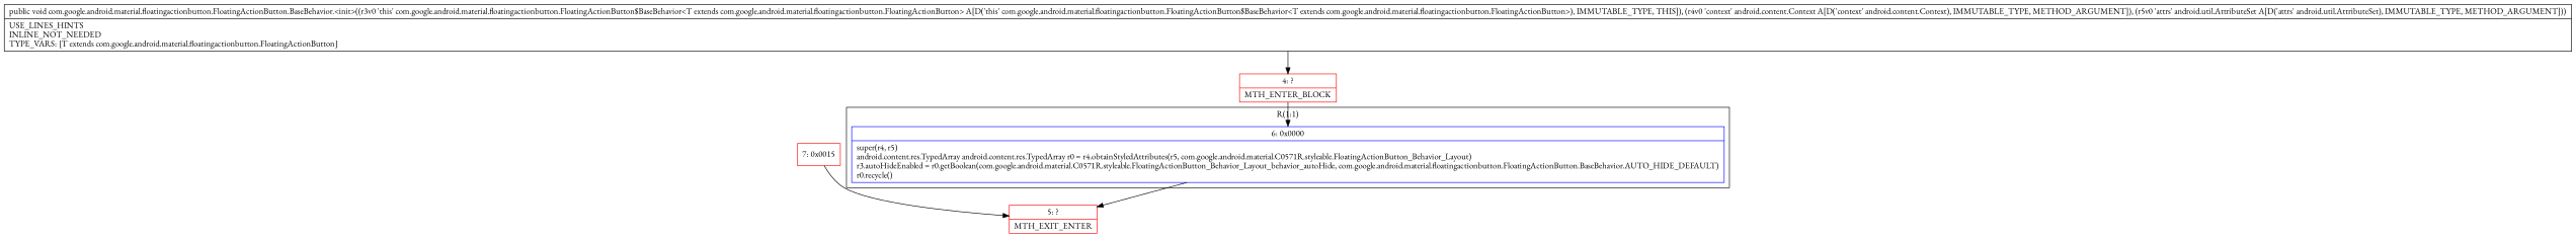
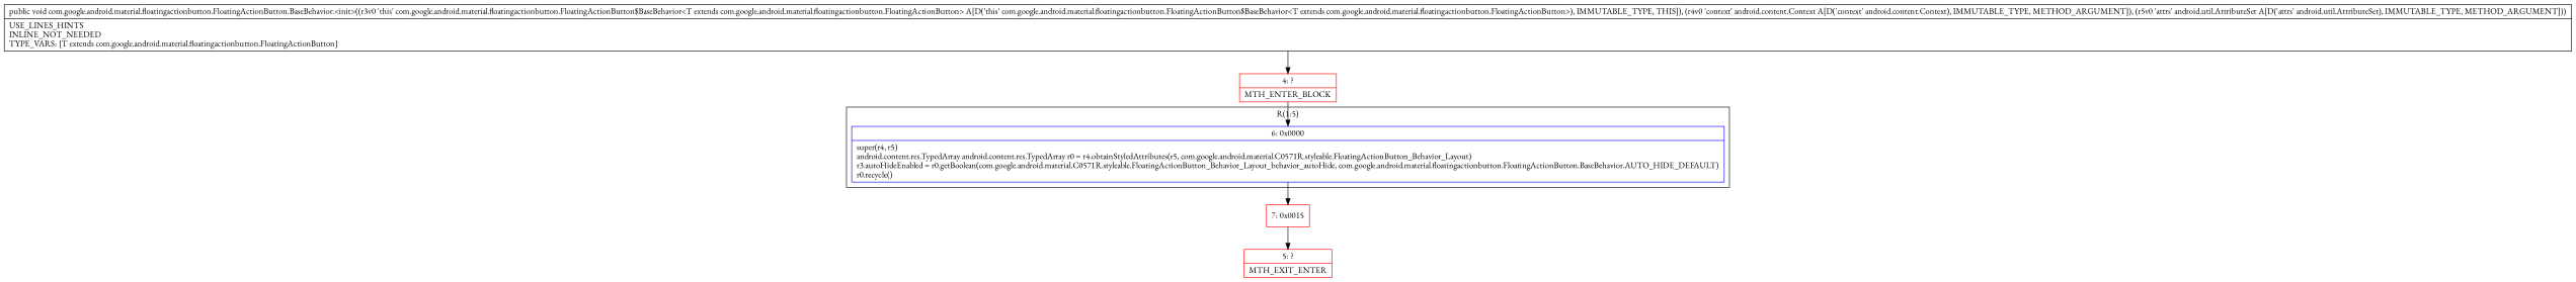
  digraph {
    fontname="EB Garamond"
    node [color=red fontname="EB Garamond" shape=record]
    edge [fontname="EB Garamond"]
    n1 [color=blue label="{6\:\ 0x0000|super(r4, r5)\landroid.content.res.TypedArray android.content.res.TypedArray r0 = r4.obtainStyledAttributes(r5, com.google.android.material.C0571R.styleable.FloatingActionButton_Behavior_Layout)\lr3.autoHideEnabled = r0.getBoolean(com.google.android.material.C0571R.styleable.FloatingActionButton_Behavior_Layout_behavior_autoHide, com.google.android.material.floatingactionbutton.FloatingActionButton.BaseBehavior.AUTO_HIDE_DEFAULT)\lr0.recycle()\l}"]
    n2 [label="{7\:\ 0x0015}"]
    n3 [label="{5\:\ ?|MTH_EXIT_ENTER\l}"]
    n4 [label="{4\:\ ?|MTH_ENTER_BLOCK\l}"]
    n5 [label="{public void com.google.android.material.floatingactionbutton.FloatingActionButton.BaseBehavior.\<init\>((r3v0 'this' com.google.android.material.floatingactionbutton.FloatingActionButton$BaseBehavior\<T extends com.google.android.material.floatingactionbutton.FloatingActionButton\> A[D('this' com.google.android.material.floatingactionbutton.FloatingActionButton$BaseBehavior\<T extends com.google.android.material.floatingactionbutton.FloatingActionButton\>), IMMUTABLE_TYPE, THIS]), (r4v0 'context' android.content.Context A[D('context' android.content.Context), IMMUTABLE_TYPE, METHOD_ARGUMENT]), (r5v0 'attrs' android.util.AttributeSet A[D('attrs' android.util.AttributeSet), IMMUTABLE_TYPE, METHOD_ARGUMENT]))  | USE_LINES_HINTS\lINLINE_NOT_NEEDED\lTYPE_VARS: [T extends com.google.android.material.floatingactionbutton.FloatingActionButton]\l}" color=""]
    subgraph cluster_1 {
-     label="R(1:1)"
+     label="R(1:5)"
      n1
    }
-   n1 -> n3
+   n1 -> n2
    n2 -> n3
    n4 -> n1
    n5 -> n4
  }
